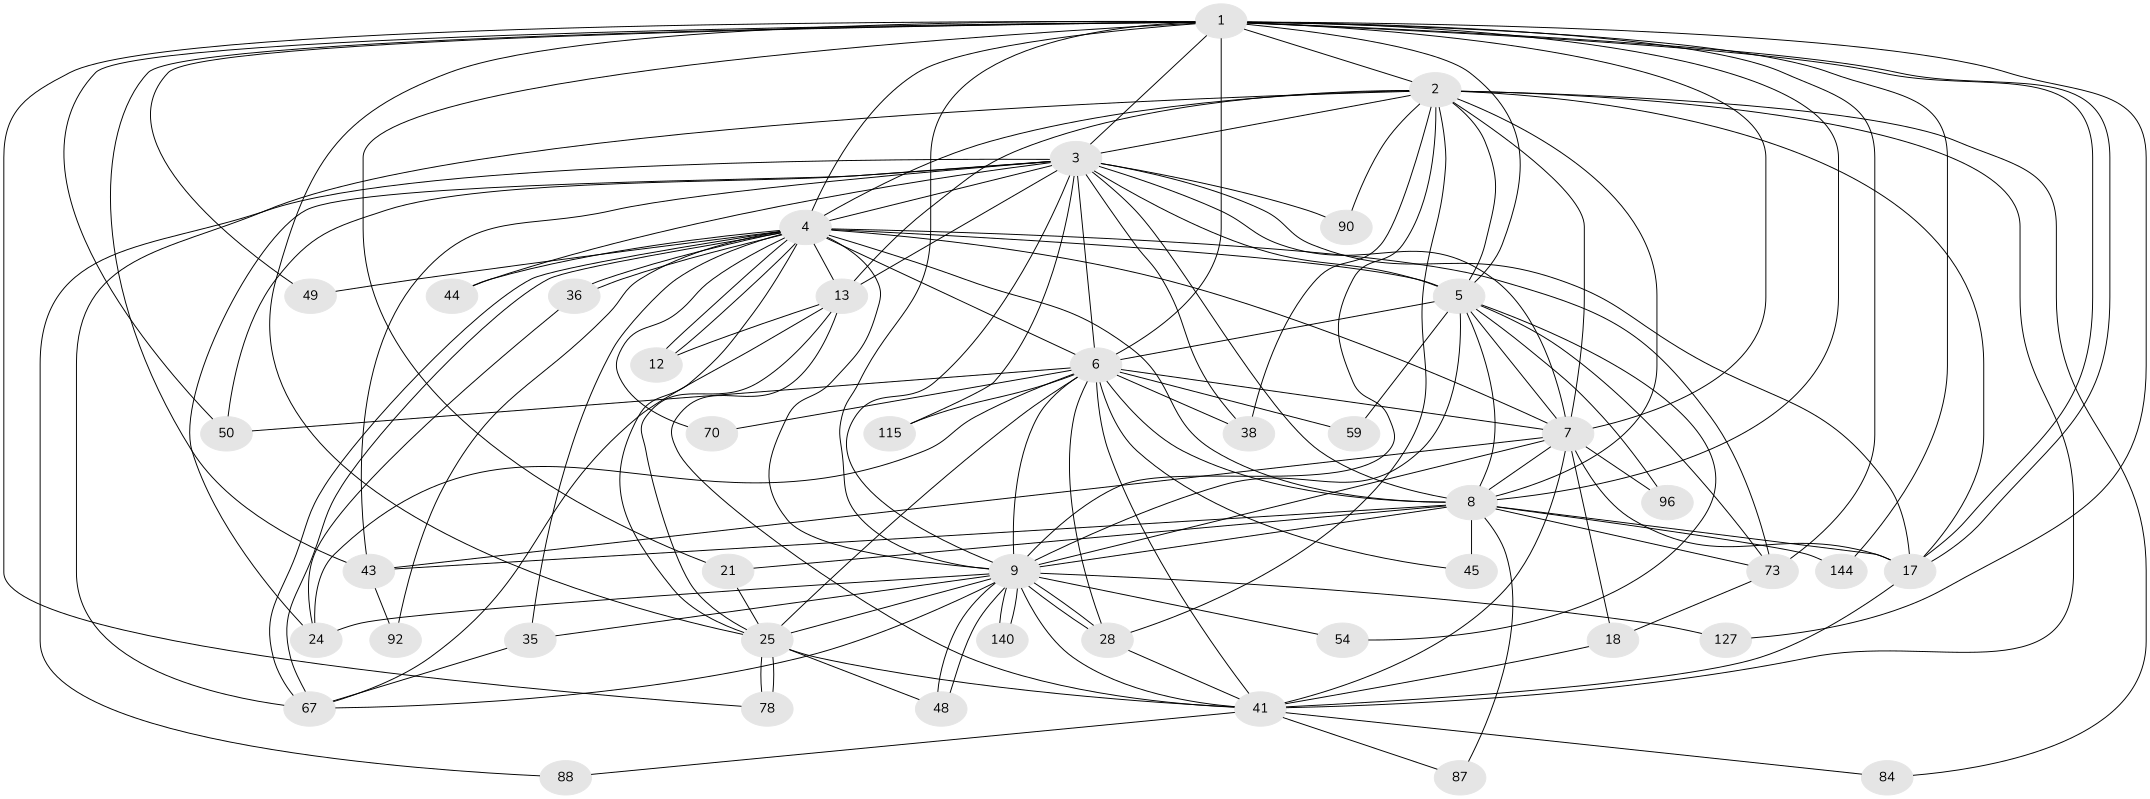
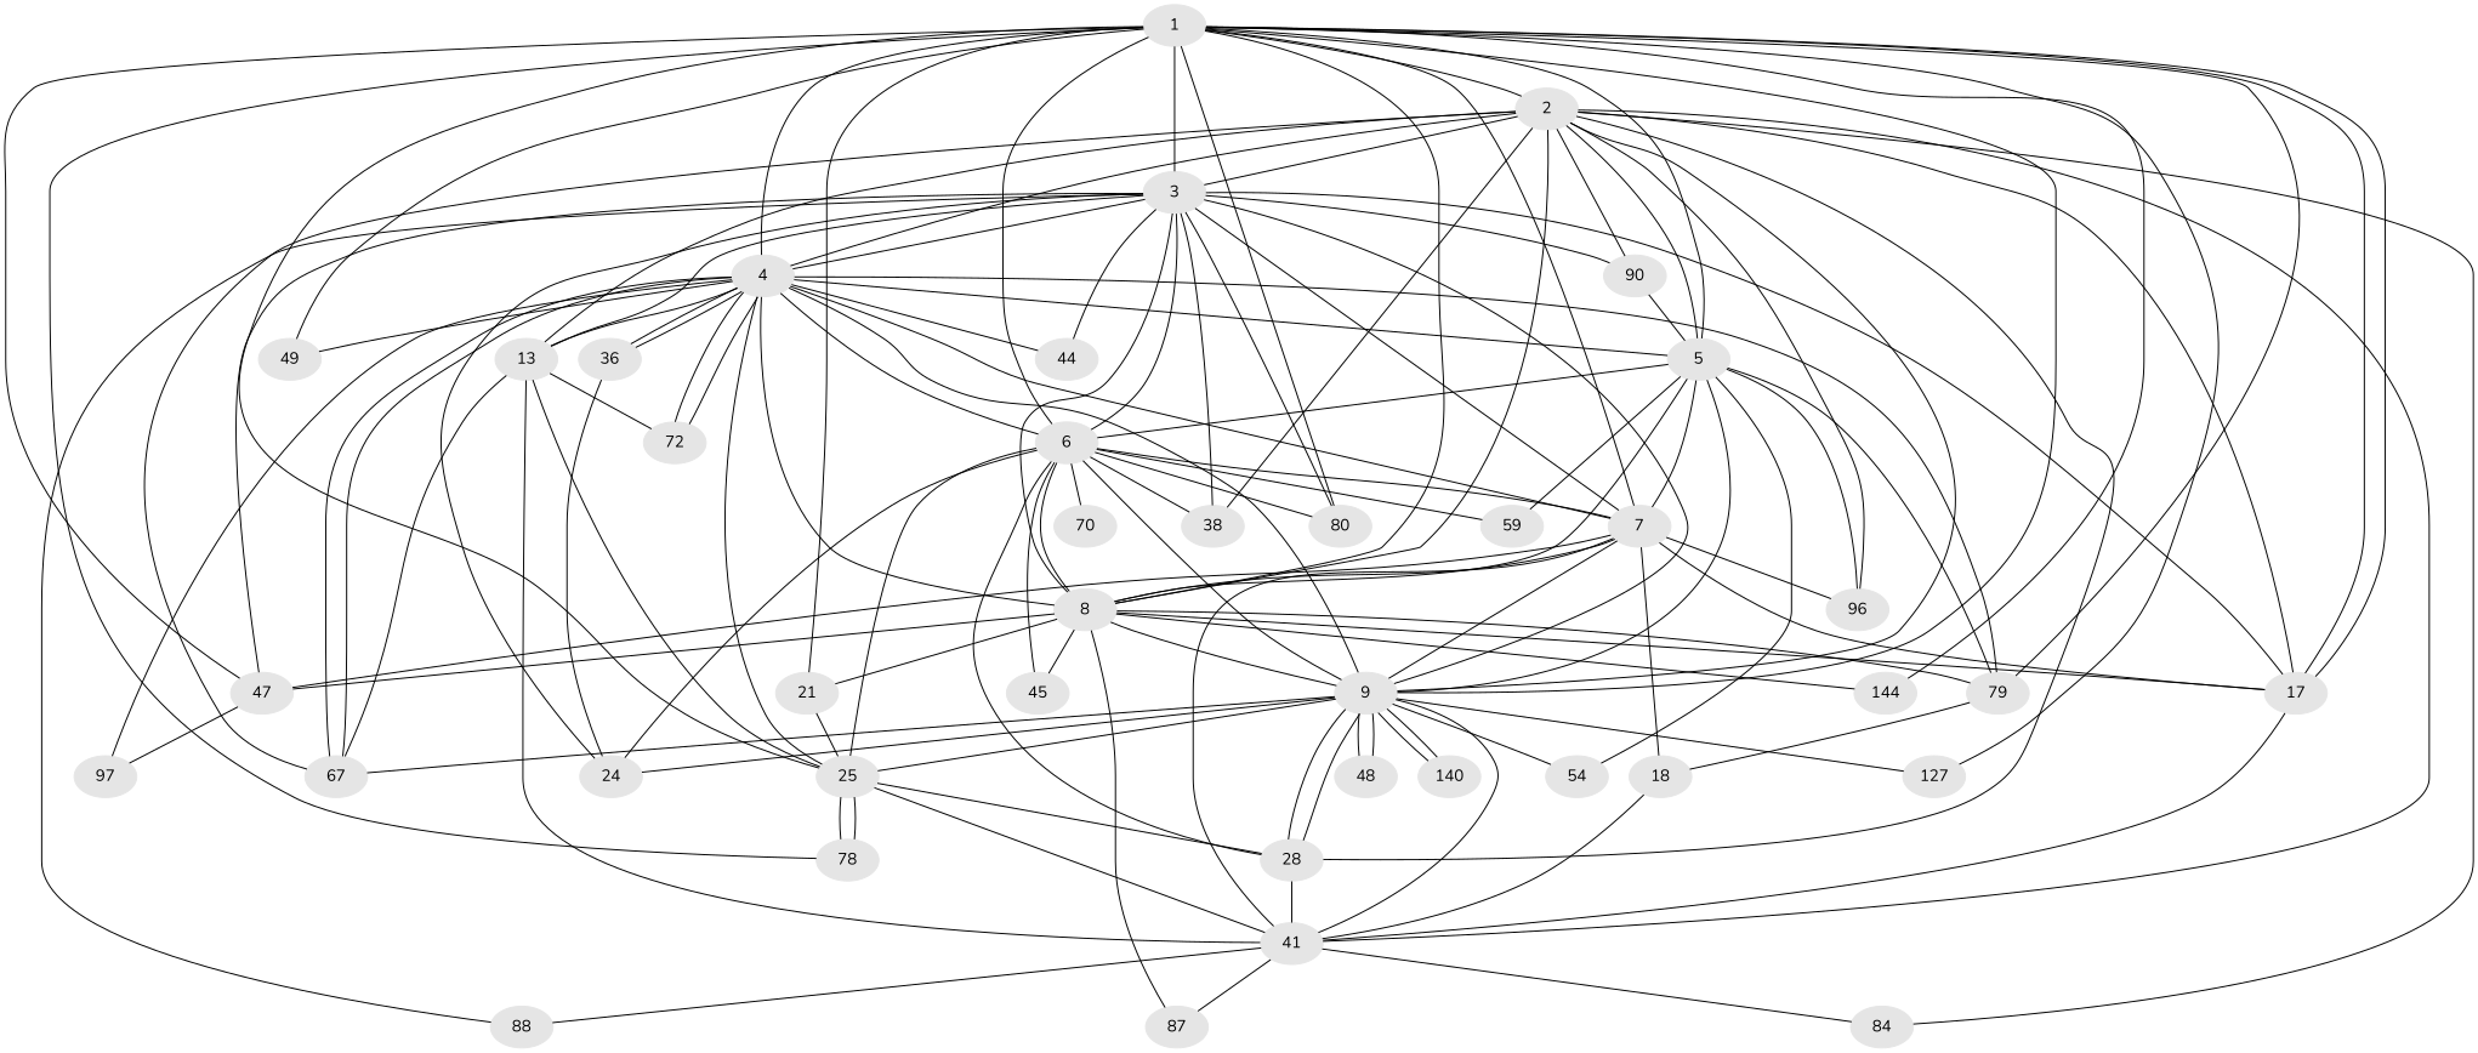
  graph {
    fontname=Nunito
    node [color=gray90 fontname=Nunito style=filled]
    edge [fontname=Nunito]
    1 [super="+106+82+52"]
    2 [super="+37+66+26"]
    3 [super="+12"]
    4 [super="+62+20+29+22"]
    5 [super="+14+32+19"]
    6 [super="+11+10+99+16+31+60+77"]
    7 [super="+65+108+129+46"]
    8 [super="+93"]
    9
    17 [super="+88+40+98"]
    21 [super="+74+56"]
    25 [super="+42"]
-   47 [super="+126+95" label=43]
+   47 [super="+126+95"]
    49 [super="+125"]
-   50
-   73 [super="+102"]
+   50 [label=80]
+   73 [super="+102" label=79]
    78 [super="+132+83"]
    127
    144
    13 [super="+61+92+34"]
    28 [super="+112+64+33"]
    38 [super="+121"]
    41 [super="+103+51+111+86+120+109+55"]
    67 [super="+85"]
    84
    90
    24 [super="+137+89+27"]
    44
    n29 [label=88 super="+94"]
-   115
-   35 [super="+142"]
    36
    70
-   72 [label=12]
-   97 [label=92]
+   72
+   97
    54
    59
    96
    45
    18 [super="+79"]
    87
    48 [super="+71"]
    140
    1 -- 2 [weight=3]
    1 -- 3 [weight=2]
    1 -- 4 [weight=2]
    1 -- 5 [weight=2]
    1 -- 6 [weight=6]
    1 -- 7 [weight=2]
    1 -- 8 [weight=2]
    1 -- 9 [weight=2]
    1 -- 17
    1 -- 17
    1 -- 21 [weight=3]
    1 -- 25
    1 -- 47
    1 -- 49 [weight=2]
    1 -- 50
    1 -- 73
    1 -- 78
    1 -- 127
    1 -- 144
    2 -- 3 [weight=2]
    2 -- 4 [weight=2]
    2 -- 5 [weight=3]
-   2 -- 7 [weight=2]
+   2 -- 96 [weight=2]
    2 -- 8 [weight=2]
    2 -- 9
    2 -- 17
    2 -- 13 [weight=2]
    2 -- 28
    2 -- 38
    2 -- 41 [weight=2]
    2 -- 67
    2 -- 84
    2 -- 90
    3 -- 4 [weight=2]
-   3 -- 5
+   90 -- 5
    3 -- 6 [weight=8]
    3 -- 7 [weight=2]
    3 -- 8
    3 -- 9
    3 -- 17
    3 -- 47
    3 -- 50
    3 -- 13
    3 -- 38 [weight=2]
    3 -- 90
    3 -- 24
    3 -- 44
    3 -- n29
-   3 -- 115
    4 -- 5 [weight=2]
    4 -- 6 [weight=2]
    4 -- 7 [weight=2]
    4 -- 8 [weight=2]
    4 -- 9
    4 -- 25 [weight=2]
    4 -- 49
    4 -- 73 [weight=2]
    4 -- 13
    4 -- 67
    4 -- 67
    4 -- 44
-   4 -- 35
    4 -- 36
    4 -- 36
-   4 -- 70
    4 -- 72
    4 -- 72
    4 -- 97
    5 -- 6 [weight=4]
    5 -- 7 [weight=4]
    5 -- 8 [weight=3]
    5 -- 9
    5 -- 73
    5 -- 54
    5 -- 59
    5 -- 96
    6 -- 7 [weight=7]
    6 -- 8 [weight=2]
    6 -- 9 [weight=4]
    6 -- 25
    6 -- 50
    6 -- 28
    6 -- 38
-   6 -- 41
    6 -- 24
-   6 -- 115
    6 -- 70
    6 -- 59
    6 -- 45
    7 -- 8
    7 -- 9 [weight=2]
    7 -- 17 [weight=3]
    7 -- 47
    7 -- 41 [weight=3]
    7 -- 96
    7 -- 18
    8 -- 9
    8 -- 17
    8 -- 21
    8 -- 47
    8 -- 73
    8 -- 144
    8 -- 45
    8 -- 87
    9 -- 25 [weight=2]
    9 -- 127
    9 -- 28
    9 -- 28
    9 -- 41 [weight=3]
    9 -- 67
    9 -- 24 [weight=2]
-   9 -- 35
    9 -- 54
    9 -- 48
    9 -- 48
    9 -- 140
    9 -- 140
    17 -- 41
    21 -- 25
    25 -- 78
    25 -- 78
    25 -- 41 [weight=2]
-   25 -- 48
+   25 -- 28
    47 -- 97
    73 -- 18
    13 -- 25
    13 -- 41
    13 -- 67
    13 -- 72
    28 -- 41
    41 -- 84
    41 -- n29
    41 -- 87
-   35 -- 67
    36 -- 24
    18 -- 41
  }
